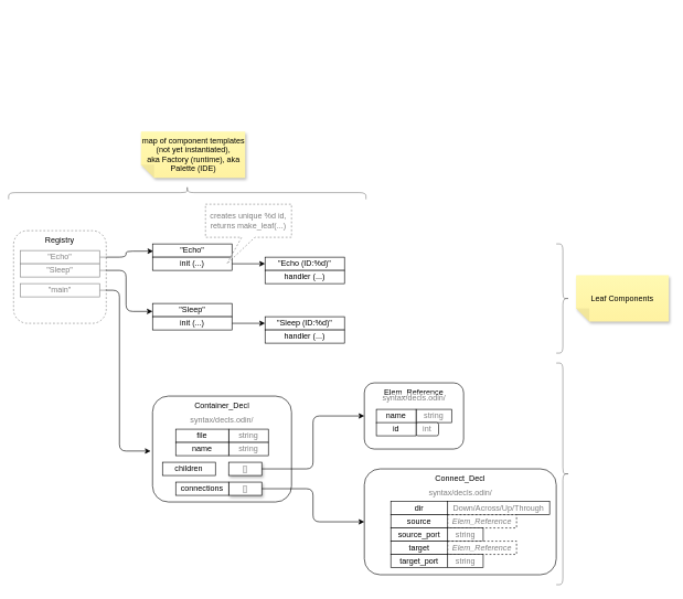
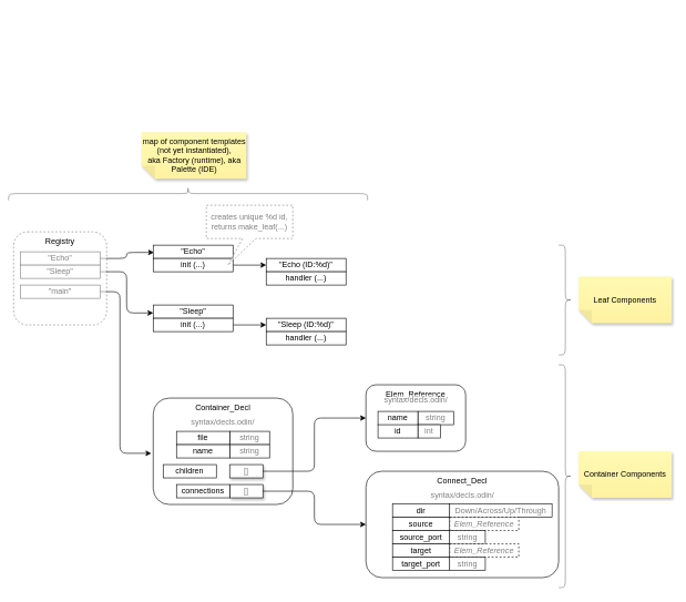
  <mxCell id="0" />
  <mxCell id="1" parent="0" />
  <mxCell id="2" style="edgeStyle=orthogonalEdgeStyle;rounded=1;orthogonalLoop=1;jettySize=auto;html=1;entryX=-0.014;entryY=0.519;entryDx=0;entryDy=0;entryPerimeter=0;" edge="1" parent="1" source="3" target="24"><mxGeometry relative="1" as="geometry"><Array as="points"><mxPoint x="180" y="438" /><mxPoint x="180" y="681" /></Array></mxGeometry></mxCell>
  <mxCell id="3" value="&quot;main&quot;" style="rounded=0;whiteSpace=wrap;html=1;strokeColor=default;" parent="1" vertex="1"><mxGeometry x="30" y="428" width="120" height="20" as="geometry" /></mxCell>
  <mxCell id="4" style="edgeStyle=orthogonalEdgeStyle;rounded=1;orthogonalLoop=1;jettySize=auto;html=1;entryX=0.008;entryY=0.55;entryDx=0;entryDy=0;entryPerimeter=0;" parent="1" source="5" target="8" edge="1"><mxGeometry relative="1" as="geometry" /></mxCell>
  <mxCell id="5" value="&quot;Echo&quot;" style="rounded=0;whiteSpace=wrap;html=1;" parent="1" vertex="1"><mxGeometry x="30" y="378" width="120" height="20" as="geometry" /></mxCell>
  <mxCell id="6" style="edgeStyle=orthogonalEdgeStyle;rounded=1;orthogonalLoop=1;jettySize=auto;html=1;entryX=0;entryY=0.6;entryDx=0;entryDy=0;entryPerimeter=0;" parent="1" source="7" target="13" edge="1"><mxGeometry relative="1" as="geometry" /></mxCell>
  <mxCell id="7" value="&quot;Sleep&quot;" style="rounded=0;whiteSpace=wrap;html=1;" parent="1" vertex="1"><mxGeometry x="30" y="398" width="120" height="20" as="geometry" /></mxCell>
  <mxCell id="8" value="&quot;Echo&quot;" style="rounded=0;whiteSpace=wrap;html=1;" parent="1" vertex="1"><mxGeometry x="230" y="368" width="120" height="20" as="geometry" /></mxCell>
  <mxCell id="9" style="edgeStyle=orthogonalEdgeStyle;rounded=0;orthogonalLoop=1;jettySize=auto;html=1;" parent="1" source="10" target="11" edge="1"><mxGeometry relative="1" as="geometry" /></mxCell>
  <mxCell id="10" value="init (...)" style="rounded=0;whiteSpace=wrap;html=1;" parent="1" vertex="1"><mxGeometry x="230" y="388" width="120" height="20" as="geometry" /></mxCell>
  <mxCell id="11" value="&quot;Echo (ID:%d)&quot;" style="rounded=0;whiteSpace=wrap;html=1;" parent="1" vertex="1"><mxGeometry x="400" y="388" width="120" height="20" as="geometry" /></mxCell>
  <mxCell id="12" value="handler (...)" style="rounded=0;whiteSpace=wrap;html=1;" parent="1" vertex="1"><mxGeometry x="400" y="408" width="120" height="20" as="geometry" /></mxCell>
  <mxCell id="13" value="&quot;Sleep&quot;" style="rounded=0;whiteSpace=wrap;html=1;" parent="1" vertex="1"><mxGeometry x="230" y="458" width="120" height="20" as="geometry" /></mxCell>
  <mxCell id="14" style="edgeStyle=orthogonalEdgeStyle;rounded=0;orthogonalLoop=1;jettySize=auto;html=1;" parent="1" source="15" target="16" edge="1"><mxGeometry relative="1" as="geometry" /></mxCell>
  <mxCell id="15" value="init (...)" style="rounded=0;whiteSpace=wrap;html=1;" parent="1" vertex="1"><mxGeometry x="230" y="478" width="120" height="20" as="geometry" /></mxCell>
  <mxCell id="16" value="&quot;Sleep (ID:%d)&quot;" style="rounded=0;whiteSpace=wrap;html=1;" parent="1" vertex="1"><mxGeometry x="400" y="478" width="120" height="20" as="geometry" /></mxCell>
  <mxCell id="17" value="handler (...)" style="rounded=0;whiteSpace=wrap;html=1;" parent="1" vertex="1"><mxGeometry x="400" y="498" width="120" height="20" as="geometry" /></mxCell>
  <mxCell id="18" value="creates unique %d id, returns make_leaf(...)" style="shape=callout;whiteSpace=wrap;html=1;perimeter=calloutPerimeter;position2=0.25;sketch=0;opacity=50;dashed=1;textOpacity=50;size=40;position=0.42;" parent="1" vertex="1"><mxGeometry x="310" y="308" width="130" height="90" as="geometry" /></mxCell>
  <mxCell id="19" value="" style="shape=curlyBracket;whiteSpace=wrap;html=1;rounded=1;sketch=0;opacity=50;rotation=90;" parent="1" vertex="1"><mxGeometry x="272.5" y="20.5" width="20" height="540" as="geometry" /></mxCell>
  <mxCell id="20" value="" style="shape=curlyBracket;whiteSpace=wrap;html=1;rounded=1;sketch=0;opacity=50;rotation=180;" parent="1" vertex="1"><mxGeometry x="840" y="368" width="20" height="165" as="geometry" /></mxCell>
  <mxCell id="21" value="" style="shape=curlyBracket;whiteSpace=wrap;html=1;rounded=1;sketch=0;opacity=50;rotation=180;" parent="1" vertex="1"><mxGeometry x="840" y="548" width="20" height="335" as="geometry" /></mxCell>
  <mxCell id="22" value="Leaf Components" style="shape=note;whiteSpace=wrap;html=1;backgroundOutline=1;fontColor=#000000;darkOpacity=0.05;fillColor=#FFF9B2;strokeColor=none;fillStyle=solid;direction=west;gradientDirection=north;gradientColor=#FFF2A1;shadow=1;size=20;pointerEvents=1;" vertex="1" parent="1"><mxGeometry x="870" y="415.5" width="140" height="70" as="geometry" /></mxCell>
+ <mxCell id="23" value="Container Components" style="shape=note;whiteSpace=wrap;html=1;backgroundOutline=1;fontColor=#000000;darkOpacity=0.05;fillColor=#FFF9B2;strokeColor=none;fillStyle=solid;direction=west;gradientDirection=north;gradientColor=#FFF2A1;shadow=1;size=20;pointerEvents=1;" vertex="1" parent="1"><mxGeometry x="870" y="678" width="140" height="70" as="geometry" /></mxCell>
  <mxCell id="24" value="Container_Decl" style="rounded=1;whiteSpace=wrap;html=1;sketch=0;gradientColor=#ffffff;verticalAlign=top;container=1;" vertex="1" parent="1"><mxGeometry x="230" y="598" width="210" height="160" as="geometry"><mxRectangle x="440" y="880" width="120" height="20" as="alternateBounds" /></mxGeometry></mxCell>
  <mxCell id="25" value="&lt;span&gt;syntax/decls.odin/&lt;/span&gt;" style="rounded=0;whiteSpace=wrap;html=1;sketch=0;gradientColor=#ffffff;opacity=50;textOpacity=50;strokeColor=none;" vertex="1" parent="24"><mxGeometry x="45" y="24.615" width="120" height="24.615" as="geometry" /></mxCell>
  <mxCell id="26" value="string" style="rounded=0;whiteSpace=wrap;html=1;sketch=0;gradientColor=#ffffff;textOpacity=50;" vertex="1" parent="24"><mxGeometry x="115" y="50" width="60" height="20" as="geometry" /></mxCell>
  <mxCell id="27" value="file" style="rounded=0;whiteSpace=wrap;html=1;sketch=0;gradientColor=#ffffff;" vertex="1" parent="24"><mxGeometry x="35" y="50" width="80" height="20" as="geometry" /></mxCell>
  <mxCell id="28" value="string" style="rounded=0;whiteSpace=wrap;html=1;sketch=0;gradientColor=#ffffff;textOpacity=50;" vertex="1" parent="24"><mxGeometry x="115" y="70" width="60" height="20" as="geometry" /></mxCell>
  <mxCell id="29" value="name" style="rounded=0;whiteSpace=wrap;html=1;sketch=0;gradientColor=#ffffff;" vertex="1" parent="24"><mxGeometry x="35" y="70" width="80" height="20" as="geometry" /></mxCell>
  <mxCell id="30" value="[]" style="rounded=0;whiteSpace=wrap;html=1;sketch=0;gradientColor=#ffffff;textOpacity=50;shadow=1;" vertex="1" parent="24"><mxGeometry x="115" y="100" width="50" height="20" as="geometry" /></mxCell>
  <mxCell id="31" value="children" style="rounded=0;whiteSpace=wrap;html=1;sketch=0;gradientColor=#ffffff;" vertex="1" parent="24"><mxGeometry x="15" y="100" width="80" height="20" as="geometry" /></mxCell>
  <mxCell id="32" value="[]" style="rounded=0;whiteSpace=wrap;html=1;sketch=0;gradientColor=#ffffff;textOpacity=50;shadow=1;" vertex="1" parent="24"><mxGeometry x="115" y="130" width="50" height="20" as="geometry" /></mxCell>
  <mxCell id="33" value="connections" style="rounded=0;whiteSpace=wrap;html=1;sketch=0;gradientColor=#ffffff;" vertex="1" parent="24"><mxGeometry x="35" y="130" width="80" height="20" as="geometry" /></mxCell>
  <mxCell id="34" value="Connect_Decl" style="rounded=1;whiteSpace=wrap;html=1;sketch=0;gradientColor=#ffffff;verticalAlign=top;container=1;" vertex="1" parent="1"><mxGeometry x="550" y="708" width="290" height="160" as="geometry"><mxRectangle x="680" y="990" width="120" height="20" as="alternateBounds" /></mxGeometry></mxCell>
  <mxCell id="35" value="&lt;span&gt;syntax/decls.odin/&lt;/span&gt;" style="rounded=0;whiteSpace=wrap;html=1;sketch=0;gradientColor=#ffffff;opacity=50;textOpacity=50;strokeColor=none;" vertex="1" parent="34"><mxGeometry x="80.553" y="24.615" width="128.889" height="24.615" as="geometry" /></mxCell>
  <mxCell id="36" value="Down/Across/Up/Through" style="rounded=0;whiteSpace=wrap;html=1;sketch=0;gradientColor=#ffffff;textOpacity=50;" vertex="1" parent="34"><mxGeometry x="125.93" y="49.23" width="154.07" height="20" as="geometry" /></mxCell>
  <mxCell id="37" value="dir" style="rounded=0;whiteSpace=wrap;html=1;sketch=0;gradientColor=#ffffff;" vertex="1" parent="34"><mxGeometry x="40.003" y="49.23" width="85.926" height="20" as="geometry" /></mxCell>
  <mxCell id="38" value="&lt;i&gt;Elem_Reference&lt;/i&gt;" style="rounded=0;whiteSpace=wrap;html=1;sketch=0;gradientColor=#ffffff;textOpacity=50;dashed=1;" vertex="1" parent="34"><mxGeometry x="125.93" y="69.23" width="104.07" height="20" as="geometry" /></mxCell>
  <mxCell id="39" value="source" style="rounded=0;whiteSpace=wrap;html=1;sketch=0;gradientColor=#ffffff;" vertex="1" parent="34"><mxGeometry x="40.003" y="69.23" width="85.926" height="20" as="geometry" /></mxCell>
  <mxCell id="40" value="string" style="rounded=0;whiteSpace=wrap;html=1;sketch=0;gradientColor=#ffffff;textOpacity=50;" vertex="1" parent="34"><mxGeometry x="125.929" y="89.23" width="53.704" height="20" as="geometry" /></mxCell>
  <mxCell id="41" value="source_port" style="rounded=0;whiteSpace=wrap;html=1;sketch=0;gradientColor=#ffffff;" vertex="1" parent="34"><mxGeometry x="40.003" y="89.23" width="85.926" height="20" as="geometry" /></mxCell>
  <mxCell id="42" value="&lt;i&gt;Elem_Reference&lt;/i&gt;" style="rounded=0;whiteSpace=wrap;html=1;sketch=0;gradientColor=#ffffff;textOpacity=50;dashed=1;" vertex="1" parent="34"><mxGeometry x="125.93" y="109.23" width="104.07" height="20" as="geometry" /></mxCell>
  <mxCell id="43" value="target" style="rounded=0;whiteSpace=wrap;html=1;sketch=0;gradientColor=#ffffff;" vertex="1" parent="34"><mxGeometry x="40.003" y="109.23" width="85.926" height="20" as="geometry" /></mxCell>
  <mxCell id="44" value="string" style="rounded=0;whiteSpace=wrap;html=1;sketch=0;gradientColor=#ffffff;textOpacity=50;" vertex="1" parent="34"><mxGeometry x="125.929" y="129.23" width="53.704" height="20" as="geometry" /></mxCell>
  <mxCell id="45" value="target_port" style="rounded=0;whiteSpace=wrap;html=1;sketch=0;gradientColor=#ffffff;" vertex="1" parent="34"><mxGeometry x="40.003" y="129.23" width="85.926" height="20" as="geometry" /></mxCell>
  <mxCell id="46" style="edgeStyle=orthogonalEdgeStyle;rounded=1;orthogonalLoop=1;jettySize=auto;html=1;entryX=0;entryY=0.5;entryDx=0;entryDy=0;" edge="1" parent="1" source="32" target="34"><mxGeometry relative="1" as="geometry" /></mxCell>
  <mxCell id="47" value="Elem_Reference" style="rounded=1;whiteSpace=wrap;html=1;sketch=0;gradientColor=#ffffff;verticalAlign=top;container=1;" vertex="1" parent="1"><mxGeometry x="550" y="578" width="150" height="100" as="geometry"><mxRectangle x="680" y="990" width="120" height="20" as="alternateBounds" /></mxGeometry></mxCell>
  <mxCell id="48" value="&lt;span&gt;syntax/decls.odin/&lt;/span&gt;" style="rounded=0;whiteSpace=wrap;html=1;sketch=0;gradientColor=#ffffff;opacity=50;textOpacity=50;strokeColor=none;" vertex="1" parent="47"><mxGeometry x="41.666" y="15.385" width="66.667" height="15.385" as="geometry" /></mxCell>
  <mxCell id="49" value="string" style="rounded=0;whiteSpace=wrap;html=1;sketch=0;gradientColor=#ffffff;textOpacity=50;" vertex="1" parent="47"><mxGeometry x="78.149" y="40" width="53.704" height="20" as="geometry" /></mxCell>
  <mxCell id="50" value="name" style="rounded=0;whiteSpace=wrap;html=1;sketch=0;gradientColor=#ffffff;" vertex="1" parent="47"><mxGeometry x="18.15" y="40" width="60" height="20.77" as="geometry" /></mxCell>
- <mxCell id="51" value="int" style="whiteSpace=wrap;html=1;sketch=0;gradientColor=#ffffff;textOpacity=50;rounded=1;" vertex="1" parent="47"><mxGeometry x="78.15" y="60" width="34.07" height="20" as="geometry" /></mxCell>
+ <mxCell id="51" value="int" style="rounded=0;whiteSpace=wrap;html=1;sketch=0;gradientColor=#ffffff;textOpacity=50;" vertex="1" parent="47"><mxGeometry x="78.15" y="60" width="34.07" height="20" as="geometry" /></mxCell>
  <mxCell id="52" value="id" style="rounded=0;whiteSpace=wrap;html=1;sketch=0;gradientColor=#ffffff;" vertex="1" parent="47"><mxGeometry x="18.15" y="60" width="60" height="20" as="geometry" /></mxCell>
  <mxCell id="53" style="edgeStyle=orthogonalEdgeStyle;rounded=1;orthogonalLoop=1;jettySize=auto;html=1;entryX=0;entryY=0.5;entryDx=0;entryDy=0;" edge="1" parent="1" source="30" target="47"><mxGeometry relative="1" as="geometry" /></mxCell>
  <mxCell id="54" value="map of component templates (not yet instantiated),&lt;br style=&quot;border-color: var(--border-color);&quot;&gt;aka Factory (runtime), aka Palette (IDE)" style="shape=note;whiteSpace=wrap;html=1;backgroundOutline=1;fontColor=#000000;darkOpacity=0.05;fillColor=#FFF9B2;strokeColor=none;fillStyle=solid;direction=west;gradientDirection=north;gradientColor=#FFF2A1;shadow=1;size=20;pointerEvents=1;" vertex="1" parent="1"><mxGeometry x="212.5" y="198" width="157.5" height="70" as="geometry" /></mxCell>
  <mxCell id="55" value="Registry" style="rounded=1;whiteSpace=wrap;html=1;dashed=1;sketch=0;opacity=50;verticalAlign=top;" parent="1" vertex="1"><mxGeometry x="20" y="348" width="140" height="140" as="geometry" /></mxCell>
